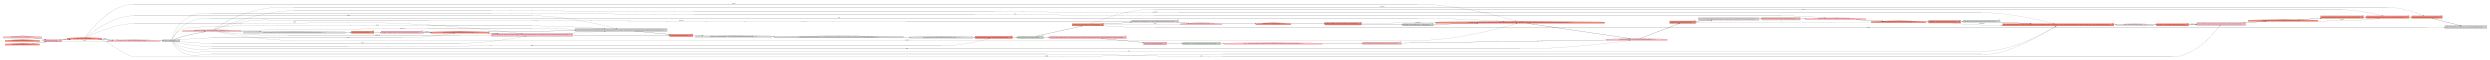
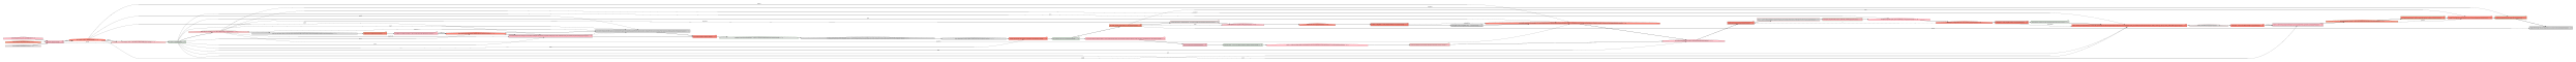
  digraph {
    fontname="PT Serif"
    rankdir=LR
    node [color=black fillcolor=salmon fontname="PT Serif" shape=folder style=filled]
    edge [fontname="PT Serif" style=bold]
    n1 [fillcolor=lightgrey label="FetchSnapshotRequestData.PartitionSnapshot request = assertFetchSnapshotRequest(snapshotRequest,context.metadataPartition,localId,Integer.MAX_VALUE).get()@@@15@@@['1', '1', '1']" shape=house]
    n2 [fillcolor=lightgrey label="assertEquals(snapshotId.offset,request.snapshotId().endOffset())@@@16@@@['1', '1', '1']" shape=house]
    n3 [color=brown label="assertEquals(snapshotId.epoch,request.snapshotId().epoch())@@@17@@@['1', '1', '1']"]
    n4 [color=brown label="int leaderId = localId + 1@@@4@@@['1', '1', '1']" shape=house]
    n5 [label="context.deliverResponse(snapshotRequest.correlationId,snapshotRequest.destinationId(),fetchSnapshotResponse(context.metadataPartition,epoch,leaderId,snapshotId,memorySnapshot.buffer().remaining(),0L,sendingBuffer))@@@27@@@['1', '1', '0']" shape=house]
    n6 [fillcolor=lightgrey label="context.deliverResponse(fetchRequest.correlationId,fetchRequest.destinationId(),snapshotFetchResponse(context.metadataPartition,context.metadataTopicId,epoch,leaderId,snapshotId,200L))@@@12@@@['0', '1', '0']"]
    n7 [fillcolor=lightpink label="context.deliverResponse(fetchRequest.correlationId,fetchRequest.destinationId(),snapshotFetchResponse(context.metadataPartition,epoch,leaderId,snapshotId,200L))@@@12@@@['1', '0', '1']"]
    n8 [color=brown label="context.deliverResponse(snapshotRequest.correlationId,snapshotRequest.destinationId(),fetchSnapshotResponse(context.metadataPartition,epoch,leaderId,snapshotId,memorySnapshot.buffer().remaining(),request.position(),sendingBuffer))@@@36@@@['1', '1', '0']"]
    n9 [color=darkgreen fillcolor=lightpink label="Set<Integer> voters = Utils.mkSet(localId,leaderId)@@@5@@@['1', '1', '1']" shape=house]
    n10 [fillcolor=lightpink label="assertEquals(snapshotId.epoch,request.snapshotId().epoch())@@@28@@@['1', '1', '1']" shape=house]
    n11 [color=brown label="context.pollUntilRequest()@@@13@@@['1', '1', '1']"]
    n12 [color=brown fillcolor=lightgrey label="context.pollUntilRequest()@@@37@@@['1', '1', '0']" shape=house]
    n13 [color=darkgreen fillcolor=lightgrey label="int epoch = 2@@@6@@@['1', '1', '1']"]
    n14 [fillcolor=lightpink label="RaftRequest.Outbound fetchRequest = context.assertSentFetchRequest()@@@10@@@['1', '1', '1']"]
    n15 [label="context.assertFetchRequestData(fetchRequest,epoch,0L,0)@@@11@@@['1', '1', '1']" shape=house]
    n16 [fillcolor=lightpink label="testFetchSnapshotResponseFromOlderEpoch['0', '0', '1']" shape=house]
    n17 [fillcolor=lightpink label="int localId = 0@@@3@@@['1', '1', '1']"]
    n18 [fillcolor=lightgrey label="sendingBuffer.limit(sendingBuffer.limit() / 2)@@@26@@@['1', '1', '0']"]
    n19 [label="ByteBuffer sendingBuffer = memorySnapshot.buffer().slice()@@@25@@@['1', '1', '0']"]
    n20 [color=brown fillcolor=lightgrey label="MemorySnapshotWriter memorySnapshot = new MemorySnapshotWriter(snapshotId)@@@20@@@['1', '1', '0']"]
    n21 [fillcolor=lightpink label="snapshotWriter.append(records)@@@22@@@['1', '1', '0']" shape=house]
    n22 [label="snapshotWriter.freeze()@@@23@@@['1', '1', '0']" shape=house]
    n23 [label="assertEquals(0,request.position())@@@29@@@['1', '1', '1']"]
    n24 [fillcolor=lightgrey label="RaftClientTestContext context = new RaftClientTestContext.Builder(localId,voters).withElectedLeader(epoch,leaderId).build()@@@8@@@['1', '1', '1']" shape=house]
    n25 [color=darkgreen label="context.pollUntilRequest()@@@9@@@['1', '1', '1']"]
    n26 [color=darkgreen fillcolor=lightgrey label="RaftRequest.Outbound snapshotRequest = context.assertSentFetchSnapshotRequest()@@@14@@@['1', '1', '1']" shape=house]
    n27 [color=brown fillcolor=lightgrey label="request = assertFetchSnapshotRequest(snapshotRequest,context.metadataPartition,localId,Integer.MAX_VALUE).get()@@@30@@@['1', '1', '0']"]
    n28 [color=brown fillcolor=lightpink label="assertEquals(snapshotId.epoch,request.snapshotId().epoch())@@@32@@@['1', '1', '0']" shape=house]
    n29 [label="assertEquals(sendingBuffer.limit(),request.position())@@@33@@@['1', '1', '0']" shape=house]
    n30 [label="sendingBuffer = memorySnapshot.buffer().slice()@@@34@@@['1', '1', '0']"]
    n31 [color=darkgreen fillcolor=lightpink label="assertEquals(snapshotId.offset,request.snapshotId().endOffset())@@@31@@@['1', '1', '0']"]
    n32 [color=brown label="SnapshotWriterReaderTest.assertSnapshot(Arrays.asList(records),snapshot)@@@42@@@['1', '1', '0']"]
    n33 [color=darkgreen label="assertEquals(snapshotId,reader.snapshotId())@@@44@@@['1', '1', '0']"]
    n34 [fillcolor=lightgrey label="SnapshotWriterReaderTest.assertSnapshot(Arrays.asList(records),reader)@@@45@@@['1', '1', '0']"]
    n35 [fillcolor=lightpink label="context.pollUntilRequest()@@@24@@@['0', '0', '1']"]
    n36 [color=darkgreen fillcolor=lightgrey label="snapshotRequest = context.assertSentFetchSnapshotRequest()@@@25@@@['0', '0', '1']"]
    n37 [color=brown fillcolor=lightpink label="request = assertFetchSnapshotRequest(snapshotRequest,context.metadataPartition,localId,Integer.MAX_VALUE).get()@@@26@@@['0', '0', '1']" shape=house]
    n38 [color=darkgreen fillcolor=lightgrey label="assertEquals(0,request.position())@@@18@@@['1', '1', '1']"]
    n39 [color=darkgreen label="RawSnapshotReader snapshot = context.log.readSnapshot(snapshotId).get()@@@40@@@['1', '1', '0']" shape=house]
    n40 [color=darkgreen label="assertEquals(memorySnapshot.buffer().remaining(),snapshot.sizeInBytes())@@@41@@@['1', '1', '0']"]
    n41 [color=darkgreen fillcolor=lightpink label="assertEquals(snapshotId.offset,request.snapshotId().endOffset())@@@27@@@['0', '0', '1']"]
    n42 [color=darkgreen fillcolor=lightgrey label="sendingBuffer.position(Math.toIntExact(request.position()))@@@35@@@['1', '1', '0']"]
    n43 [color=darkgreen label="List<String> records = Arrays.asList(\"foo\",\"bar\")@@@19@@@['1', '1', '0']"]
    n44 [color=darkgreen label="testFetchSnapshotResponsePartialData['1', '0', '0']" shape=house]
    n45 [color=brown fillcolor=lightpink label="context.deliverResponse(snapshotRequest.correlationId,snapshotRequest.destinationId(),FetchSnapshotResponse.singleton(context.metadataPartition,null))@@@19@@@['0', '0', '1']"]
    n46 [color=brown label="fetchRequest = context.assertSentFetchRequest()@@@38@@@['1', '1', '0']"]
    n47 [fillcolor=lightpink label="context.assertFetchRequestData(fetchRequest,epoch,snapshotId.offset,snapshotId.epoch)@@@39@@@['1', '1', '0']"]
    n48 [color=darkgreen fillcolor=lightpink label="OffsetAndEpoch snapshotId = new OffsetAndEpoch(100L,1)@@@7@@@['1', '1', '1']" shape=house]
-   n49 [color=brown label="testFetchSnapshotResponsePartialData['0', '1', '0']" shape=house]
+   n49 [color=brown fillcolor=lightgrey label="testFetchSnapshotResponsePartialData['0', '1', '0']" shape=house]
    n1 -> n2
    n2 -> n3
    n3 -> n38
    n4 -> n5 [label=leaderId style=solid]
    n4 -> n6 [label=leaderId style=solid]
    n4 -> n7 [label=leaderId style=solid]
    n4 -> n8 [label=leaderId style=solid]
    n4 -> n9
    n4 -> n9 [label=leaderId style=solid]
    n5 -> n10
    n6 -> n11
    n7 -> n6 [label=0 style=dashed]
    n7 -> n11
    n8 -> n12
    n9 -> n13
    n10 -> n23
    n11 -> n26
    n12 -> n46
    n13 -> n3 [label=epoch style=solid]
    n13 -> n5 [label=epoch style=solid]
    n13 -> n6 [label=epoch style=solid]
    n13 -> n7 [label=epoch style=solid]
    n13 -> n8 [label=epoch style=solid]
    n13 -> n10 [label=epoch style=solid]
    n13 -> n15 [label=epoch style=solid]
    n13 -> n28 [label=epoch style=solid]
    n13 -> n47 [label=epoch style=solid]
    n13 -> n48
    n14 -> n15 [label=fetchRequest style=solid]
    n14 -> n15
    n15 -> n6
    n15 -> n7
    n16 -> n17
    n17 -> n4 [label=localId style=solid]
    n17 -> n4
    n17 -> n9 [label=localId style=solid]
    n18 -> n5
    n19 -> n5 [label=sendingBuffer style=solid]
    n19 -> n18
    n20 -> n21
    n21 -> n22
    n22 -> n19
    n23 -> n27
    n24 -> n25
    n25 -> n14
    n26 -> n1
    n27 -> n31
    n28 -> n29
    n29 -> n23 [label=0 style=dashed]
    n29 -> n30
    n30 -> n8 [label=sendingBuffer style=solid]
    n30 -> n42
    n31 -> n28
    n32 -> n33
    n33 -> n34
    n35 -> n36
    n36 -> n37
    n37 -> n41
    n38 -> n43
    n38 -> n45
    n39 -> n32 [label=snapshot style=solid]
    n39 -> n40
    n40 -> n32
    n41 -> n10
    n42 -> n8
    n43 -> n20
    n43 -> n21 [label=records style=solid]
    n43 -> n32 [label=records style=solid]
    n43 -> n34 [label=records style=solid]
    n44 -> n17 [style=dashed]
    n45 -> n35
    n46 -> n47 [label=fetchRequest style=solid]
    n46 -> n47
    n47 -> n39
    n48 -> n5 [label=snapshotId style=solid]
    n48 -> n6 [label=snapshotId style=solid]
    n48 -> n7 [label=snapshotId style=solid]
    n48 -> n8 [label=snapshotId style=solid]
    n48 -> n20 [label=snapshotId style=solid]
    n48 -> n24
    n48 -> n33 [label=snapshotId style=solid]
    n49 -> n17
  }
